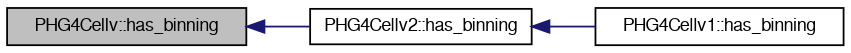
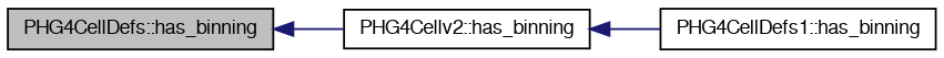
  digraph {
    rankdir=LR
    node [color=black fontname=FreeSans fontsize=10 shape=record]
    edge [color=midnightblue dir=back fontname=FreeSans fontsize=10 labelfontname=FreeSans labelfontsize=10 style=solid]
-   n1 [fillcolor=grey75 fontcolor=black height=0.2 label="PHG4Cellv::has_binning" style=filled width=0.4]
+   n1 [fillcolor=grey75 fontcolor=black height=0.2 label="PHG4CellDefs::has_binning" style=filled width=0.4]
    n2 [height=0.2 label="PHG4Cellv2::has_binning" width=0.4]
-   n3 [height=0.2 label="PHG4Cellv1::has_binning" width=0.4]
+   n3 [height=0.2 label="PHG4CellDefs1::has_binning" width=0.4]
    n1 -> n2
    n2 -> n3
  }
